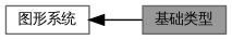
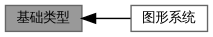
  digraph {
    rankdir=LR
    node [fontname=Helvetica fontsize=10 shape=box style=filled]
    n1 [color=grey40 fillcolor=white height=0.2 label="图形系统" width=0.4]
    n2 [color=gray40 fillcolor=grey60 fontcolor=black height=0.2 label="基础类型" width=0.4]
-   n1 -> n2 [dir=back fontname=Helvetica fontsize=10 labelfontname=Helvetica labelfontsize=10 shape=plaintext style=solid]
+   n2 -> n1 [dir=back fontname=Helvetica fontsize=10 labelfontname=Helvetica labelfontsize=10 shape=plaintext style=solid]
  }
